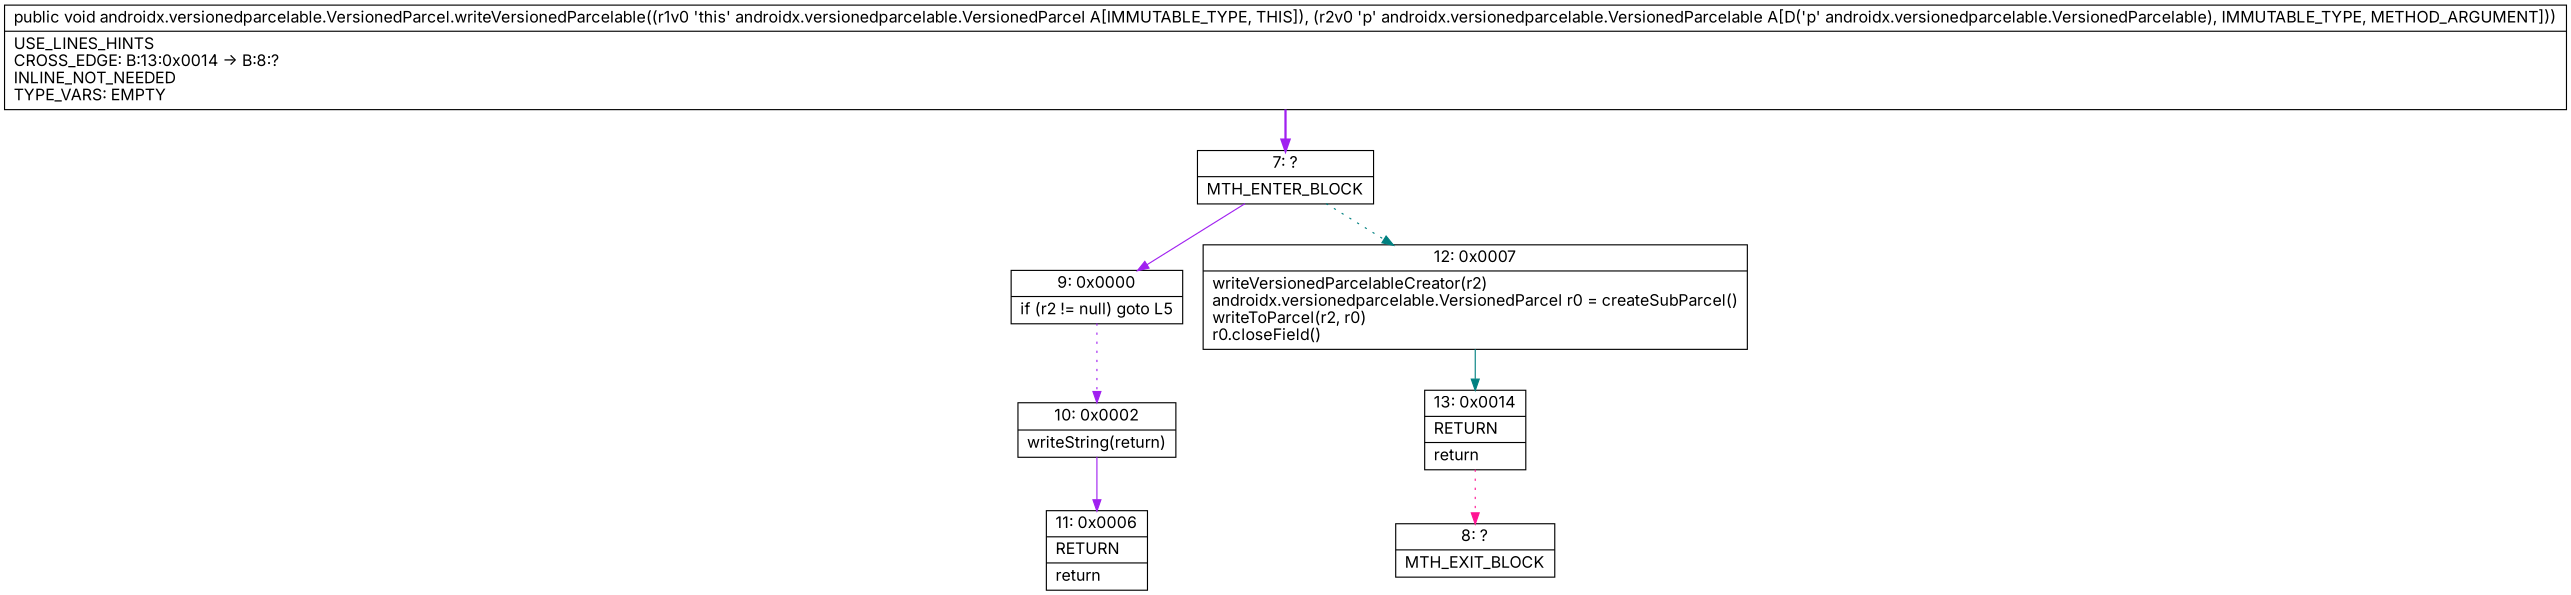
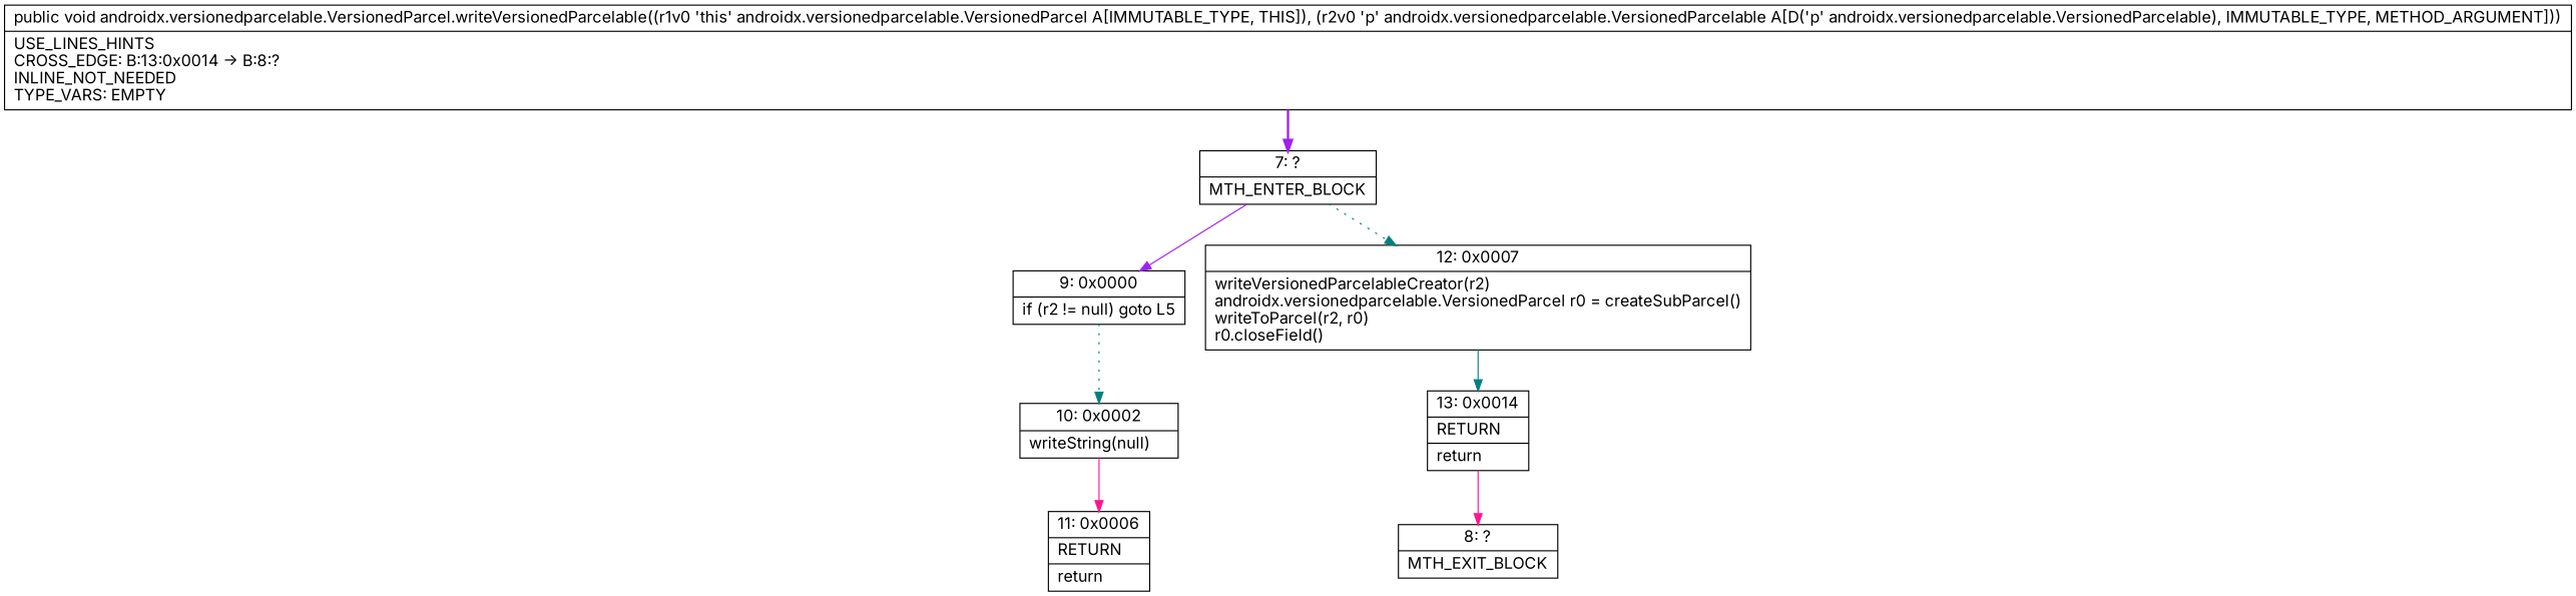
  digraph {
    fontname=Inter
    node [fontname=Inter shape=record]
    edge [color=teal fontname=Inter style=solid]
    n1 [label="{7\:\ ?|MTH_ENTER_BLOCK\l}"]
    n2 [label="{9\:\ 0x0000|if (r2 != null) goto L5\l}"]
    n3 [label="{12\:\ 0x0007|writeVersionedParcelableCreator(r2)\landroidx.versionedparcelable.VersionedParcel r0 = createSubParcel()\lwriteToParcel(r2, r0)\lr0.closeField()\l}"]
-   n4 [label="{10\:\ 0x0002|writeString(return)\l}"]
+   n4 [label="{10\:\ 0x0002|writeString(null)\l}"]
    n5 [label="{11\:\ 0x0006|RETURN\l|return\l}"]
    n6 [label="{13\:\ 0x0014|RETURN\l|return\l}"]
    n7 [label="{8\:\ ?|MTH_EXIT_BLOCK\l}"]
    n8 [label="{public void androidx.versionedparcelable.VersionedParcel.writeVersionedParcelable((r1v0 'this' androidx.versionedparcelable.VersionedParcel A[IMMUTABLE_TYPE, THIS]), (r2v0 'p' androidx.versionedparcelable.VersionedParcelable A[D('p' androidx.versionedparcelable.VersionedParcelable), IMMUTABLE_TYPE, METHOD_ARGUMENT]))  | USE_LINES_HINTS\lCROSS_EDGE: B:13:0x0014 \-\> B:8:?\lINLINE_NOT_NEEDED\lTYPE_VARS: EMPTY\l}"]
    n1 -> n2 [color=purple]
    n1 -> n3 [style=dotted]
-   n2 -> n4 [color=purple style=dotted]
+   n2 -> n4 [style=dotted]
    n3 -> n6
-   n4 -> n5 [color=purple]
-   n6 -> n7 [color=deeppink style=dotted]
+   n4 -> n5 [color=deeppink]
+   n6 -> n7 [color=deeppink]
    n8 -> n1 [color=purple style=bold]
  }
